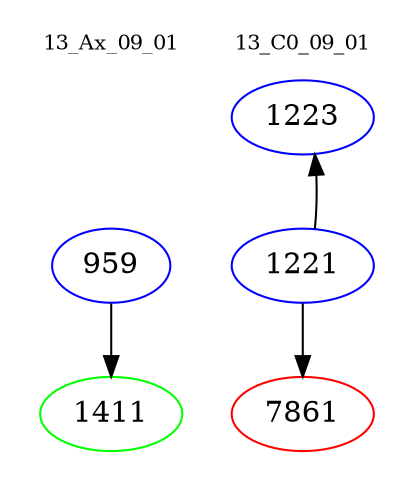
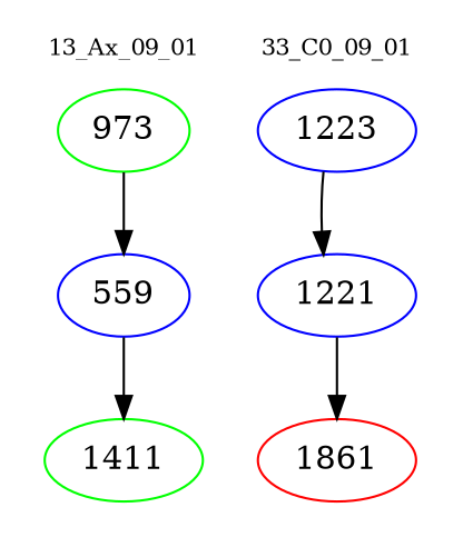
  digraph {
    node [color=blue]
    edge [color=black]
-   n2 [label=959]
+   n1 [color=green label=973]
+   n2 [label=559]
    n3 [color=green label=1411]
    n4 [label=1223]
    n5 [label=1221]
-   n6 [color=red label=7861]
+   n6 [color=red label=1861]
    subgraph cluster_1 {
      color=white
      fontsize=10
      label="13_Ax_09_01"
+     n1
      n2
      n3
    }
    subgraph cluster_2 {
      color=white
      fontsize=10
-     label="13_C0_09_01"
+     label="33_C0_09_01"
      n4
      n5
      n6
    }
+   n1 -> n2
    n2 -> n3
-   n5 -> n4
+   n4 -> n5
    n5 -> n6
  }
